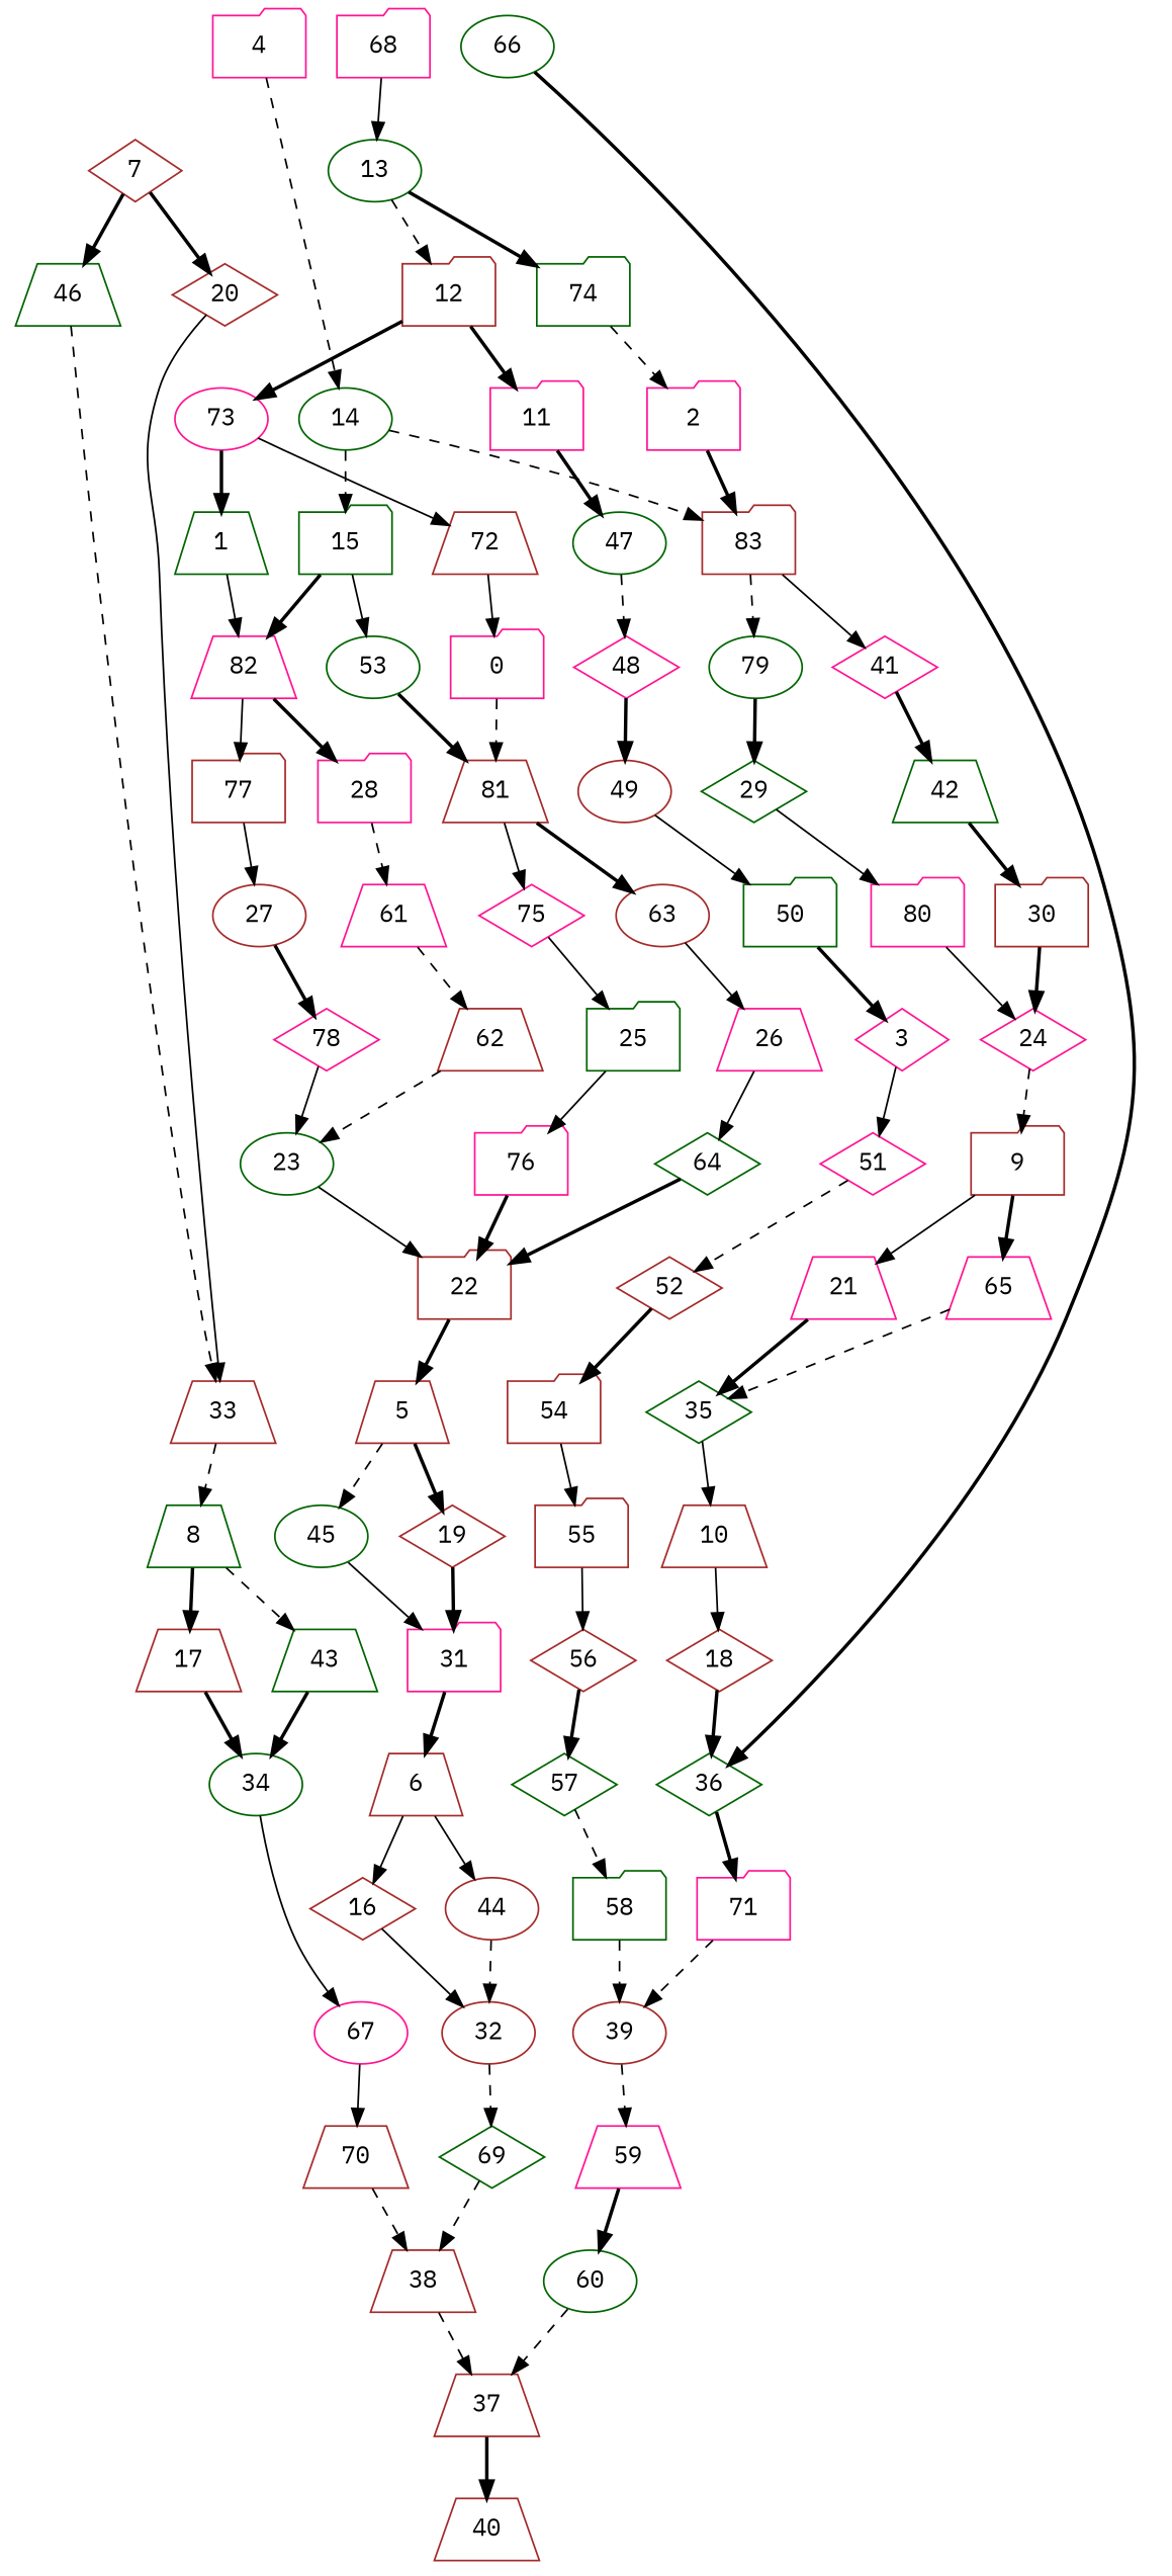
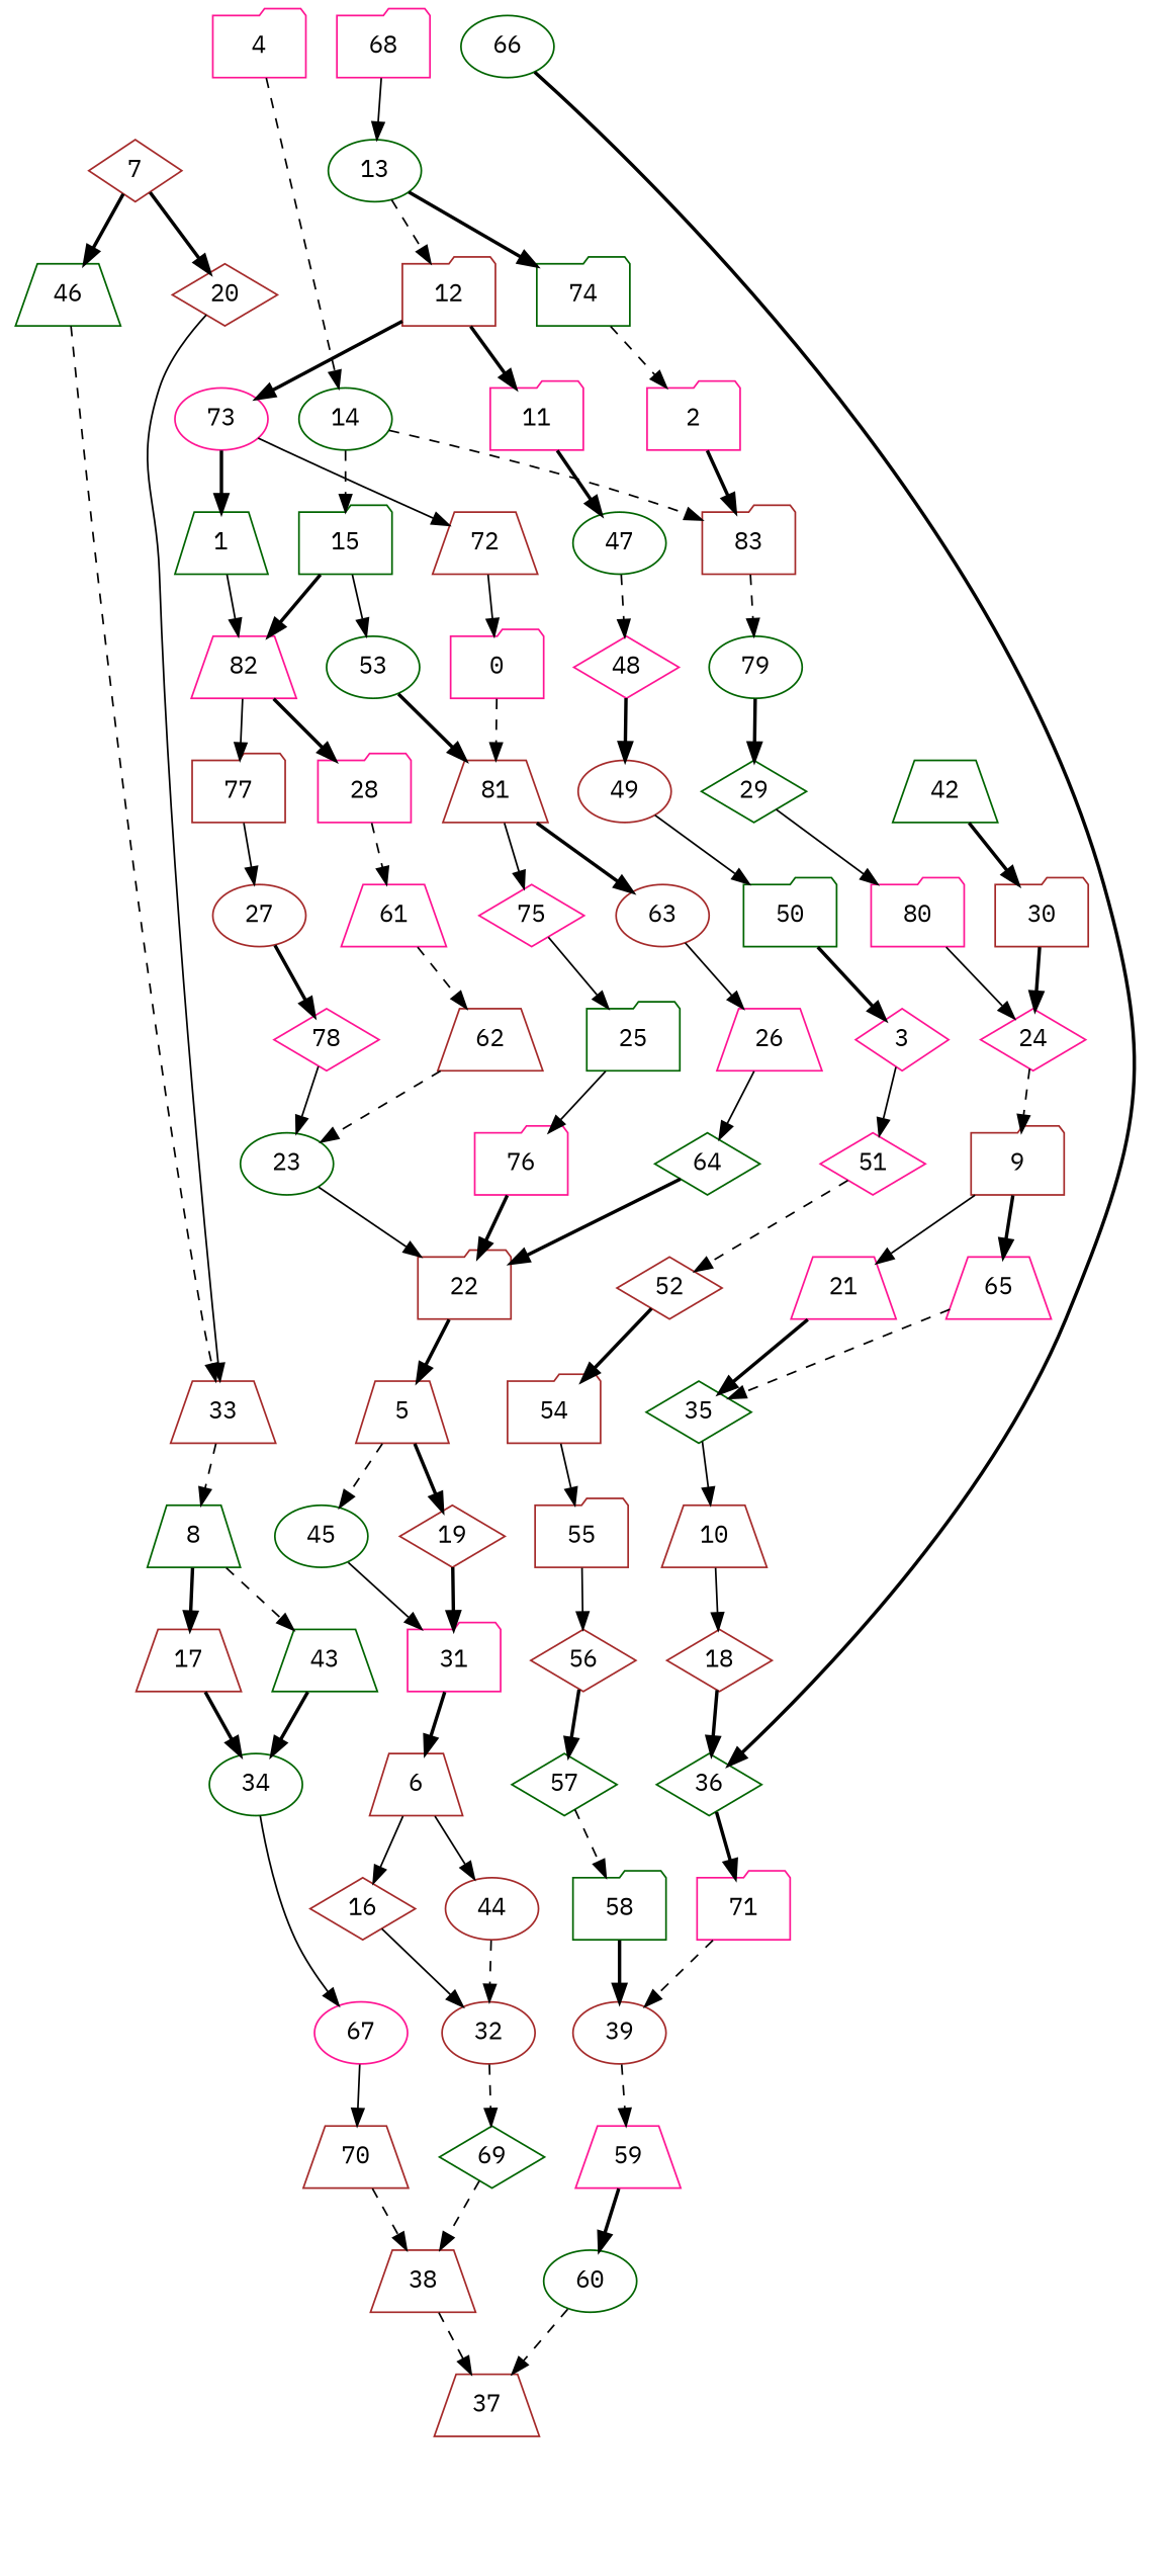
  digraph {
    fontname="IBM Plex Mono"
    node [color=brown fontname="IBM Plex Mono" shape=folder]
    edge [fontname="IBM Plex Mono" style=bold weight=0]
    0 [color=deeppink]
    81 [shape=trapezium]
    63 [shape=ellipse]
    75 [color=deeppink shape=diamond]
    1 [color=darkgreen shape=trapezium]
    82 [color=deeppink shape=trapezium]
    28 [color=deeppink]
    77
    2 [color=deeppink]
    83
-   41 [color=deeppink shape=diamond]
    79 [color=darkgreen shape=ellipse]
    3 [color=deeppink shape=diamond]
    51 [color=deeppink shape=diamond]
    52 [shape=diamond]
    4 [color=deeppink]
    14 [color=darkgreen shape=ellipse]
    15 [color=darkgreen]
    5 [shape=trapezium]
    19 [shape=diamond]
    45 [color=darkgreen shape=ellipse]
    31 [color=deeppink]
    6 [shape=trapezium]
    16 [shape=diamond]
    44 [shape=ellipse]
    32 [shape=ellipse]
    7 [shape=diamond]
    20 [shape=diamond]
    46 [color=darkgreen shape=trapezium]
    33 [shape=trapezium]
    8 [color=darkgreen shape=trapezium]
    17 [shape=trapezium]
    43 [color=darkgreen shape=trapezium]
    34 [color=darkgreen shape=ellipse]
    21 [color=deeppink shape=trapezium]
    9
    65 [color=deeppink shape=trapezium]
    35 [color=darkgreen shape=diamond]
    10 [shape=trapezium]
    18 [shape=diamond]
    36 [color=darkgreen shape=diamond]
    66 [color=darkgreen shape=ellipse]
    11 [color=deeppink]
    47 [color=darkgreen shape=ellipse]
    48 [color=deeppink shape=diamond]
    72 [shape=trapezium]
    12
    73 [color=deeppink shape=ellipse]
    13 [color=darkgreen shape=ellipse]
    74 [color=darkgreen]
    53 [color=darkgreen shape=ellipse]
    69 [color=darkgreen shape=diamond]
    67 [color=deeppink shape=ellipse]
    71 [color=deeppink]
    22
    23 [color=darkgreen shape=ellipse]
    24 [color=deeppink shape=diamond]
    25 [color=darkgreen]
    76 [color=deeppink]
    26 [color=deeppink shape=trapezium]
    64 [color=darkgreen shape=diamond]
    27 [shape=ellipse]
    78 [color=deeppink shape=diamond]
    61 [color=deeppink shape=trapezium]
    62 [shape=trapezium]
    29 [color=darkgreen shape=diamond]
    80 [color=deeppink]
    30
    38 [shape=trapezium]
    70 [shape=trapezium]
    39 [shape=ellipse]
    37 [shape=trapezium]
-   40 [shape=trapezium]
    59 [color=deeppink shape=trapezium]
    60 [color=darkgreen shape=ellipse]
    42 [color=darkgreen shape=trapezium]
    49 [shape=ellipse]
    50 [color=darkgreen]
    54
    55
    56 [shape=diamond]
    57 [color=darkgreen shape=diamond]
    58 [color=darkgreen]
    68 [color=deeppink]
    0 -> 81 [style=dashed]
    81 -> 63
    81 -> 75 [style=solid]
    63 -> 26 [style=solid]
    75 -> 25 [style=solid]
    1 -> 82 [style=solid]
    82 -> 28
    82 -> 77 [style=solid]
    28 -> 61 [style=dashed]
    77 -> 27 [style=solid]
    2 -> 83
-   83 -> 41 [style=solid]
    83 -> 79 [style=dashed]
-   41 -> 42
    79 -> 29
    3 -> 51 [style=solid]
    51 -> 52 [style=dashed]
    52 -> 54
    4 -> 14 [style=dashed]
    14 -> 83 [style=dashed]
    14 -> 15 [style=dashed weight=1]
    15 -> 82
    15 -> 53 [style=solid]
    5 -> 19
    5 -> 45 [style=dashed]
    19 -> 31
    45 -> 31 [style=solid]
    31 -> 6
    6 -> 16 [style=solid]
    6 -> 44 [style=solid]
    16 -> 32 [style=solid]
    44 -> 32 [style=dashed]
    32 -> 69 [style=dashed]
    7 -> 20
    7 -> 46
    20 -> 33 [style=solid]
    46 -> 33 [style=dashed]
    33 -> 8 [style=dashed]
    8 -> 17
    8 -> 43 [style=dashed]
    17 -> 34
    43 -> 34
    34 -> 67 [style=solid]
    21 -> 35
    9 -> 21 [style=solid]
    9 -> 65
    65 -> 35 [style=dashed]
    35 -> 10 [style=solid]
    10 -> 18 [style=solid]
    18 -> 36
    36 -> 71
    66 -> 36
    11 -> 47
    47 -> 48 [style=dashed]
    48 -> 49
    72 -> 0 [style=solid]
    12 -> 11
    12 -> 73
    73 -> 1
    73 -> 72 [style=solid]
    13 -> 12 [style=dashed]
    13 -> 74
    74 -> 2 [style=dashed]
    53 -> 81
    69 -> 38 [style=dashed]
    67 -> 70 [style=solid]
    71 -> 39 [style=dashed]
    22 -> 5
    23 -> 22 [style=solid]
    24 -> 9 [style=dashed]
    25 -> 76 [style=solid]
    76 -> 22
    26 -> 64 [style=solid]
    64 -> 22
    27 -> 78
    78 -> 23 [style=solid]
    61 -> 62 [style=dashed]
    62 -> 23 [style=dashed]
    29 -> 80 [style=solid]
    80 -> 24 [style=solid]
    30 -> 24
    38 -> 37 [style=dashed]
    70 -> 38 [style=dashed]
    39 -> 59 [style=dashed]
-   37 -> 40
    59 -> 60
    60 -> 37 [style=dashed]
    42 -> 30
    49 -> 50 [style=solid]
    50 -> 3
    54 -> 55 [style=solid]
    55 -> 56 [style=solid]
    56 -> 57
    57 -> 58 [style=dashed]
-   58 -> 39 [style=dashed weight=1]
+   58 -> 39 [weight=1]
    68 -> 13 [style=solid]
  }
